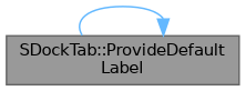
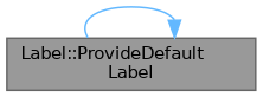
  digraph {
    rankdir=LR
-   n1 [color=gray40 fillcolor=grey60 fontcolor=black fontname=Helvetica fontsize=10 height=0.2 label="SDockTab::ProvideDefault\lLabel" shape=box style=filled width=0.4]
+   n1 [color=gray40 fillcolor=grey60 fontcolor=black fontname=Helvetica fontsize=10 height=0.2 label="Label::ProvideDefault\lLabel" shape=box style=filled width=0.4]
    n1 -> n1 [color=steelblue1 fontname=Helvetica fontsize=10 labelfontname=Helvetica labelfontsize=10 style=solid]
  }
